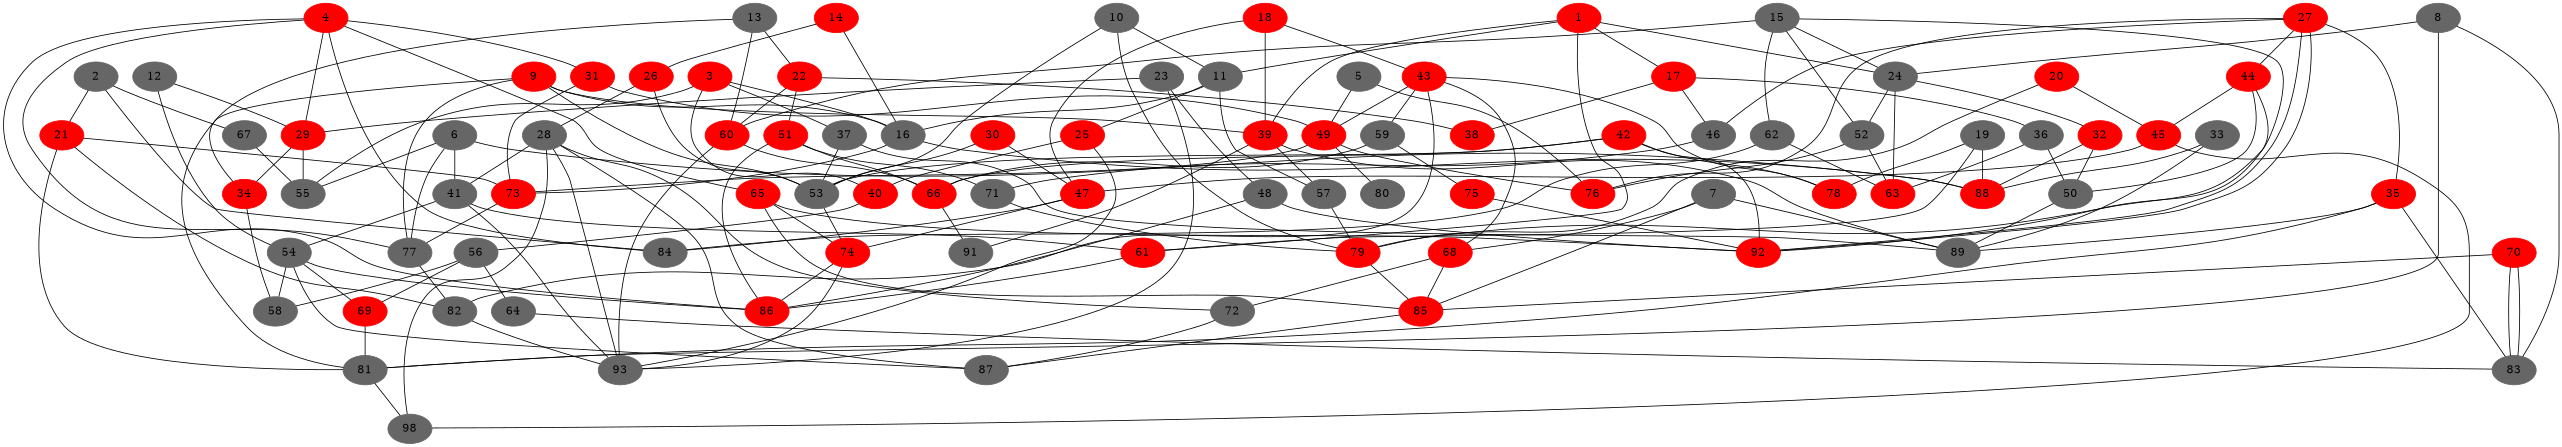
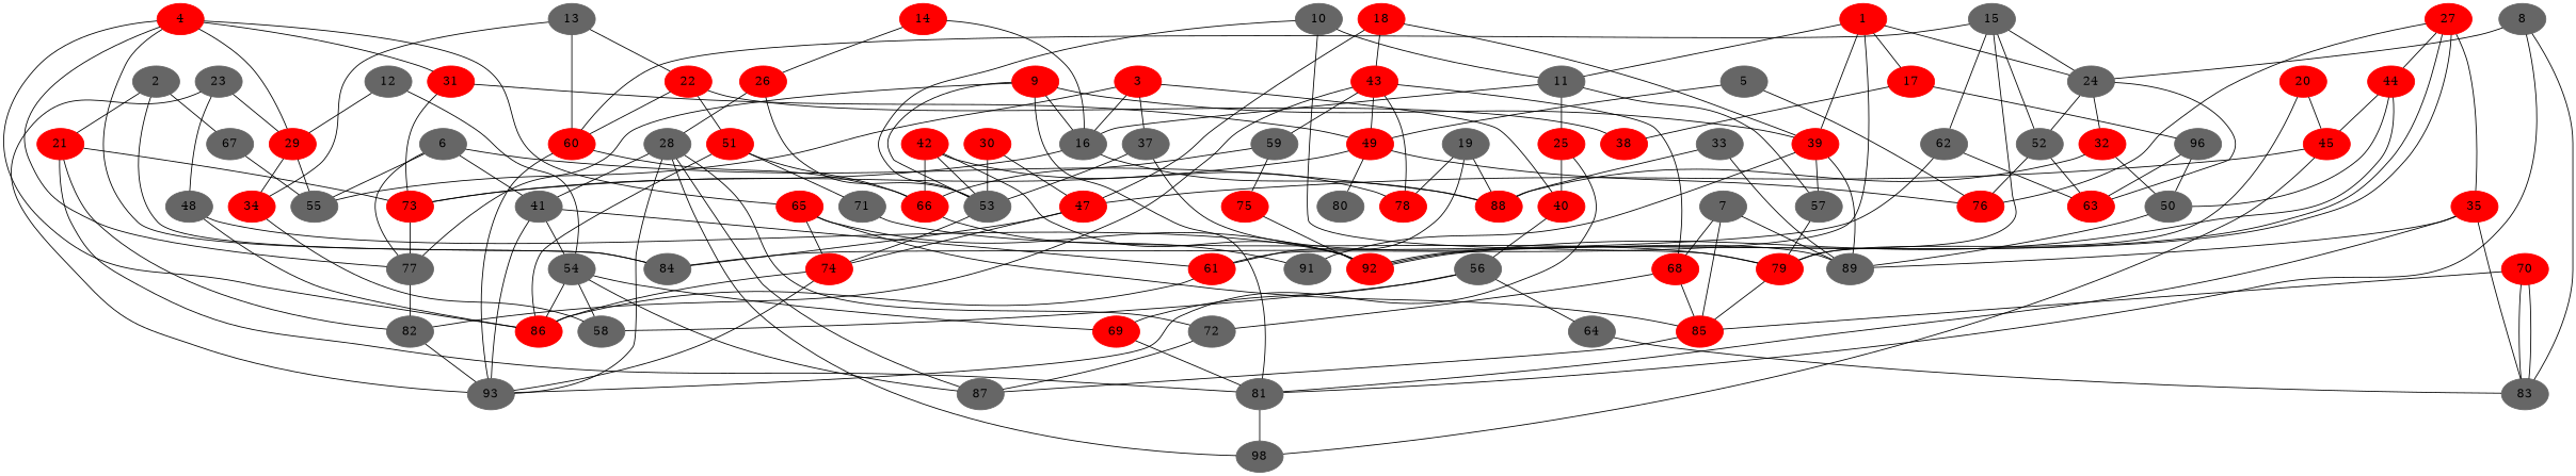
  graph {
    node [color=red style=filled]
    11 [color=gray40]
    1
    17
    24 [color=gray40]
    39
    61
    16 [color=gray40]
    25
    57 [color=gray40]
-   36 [color=gray40]
+   36 [color=gray40 label=96]
    38
-   46 [color=gray40]
    52 [color=gray40]
    32
    63
    89 [color=gray40]
    91 [color=gray40]
    86
    2 [color=gray40]
    21
    67 [color=gray40]
    84 [color=gray40]
    81 [color=gray40]
    73
    82 [color=gray40]
    55 [color=gray40]
    3
    37 [color=gray40]
    40
    88
    53 [color=gray40]
    56 [color=gray40]
    4
    29
    31
    65
    77 [color=gray40]
    34
    49
    85
    92
    74
    5 [color=gray40]
    76
    80 [color=gray40]
    6 [color=gray40]
    41 [color=gray40]
    54 [color=gray40]
    93 [color=gray40]
    7 [color=gray40]
    68
    72 [color=gray40]
    87 [color=gray40]
    8 [color=gray40]
    83 [color=gray40]
    n56 [color=gray40 label=98]
    9
    10 [color=gray40]
    79
    12 [color=gray40]
    58 [color=gray40]
    69
    13 [color=gray40]
    22
    60
    51
    66
    14
    26
    28 [color=gray40]
    15 [color=gray40]
    62 [color=gray40]
    50 [color=gray40]
    71 [color=gray40]
    18
    43
    47
    78
    59 [color=gray40]
    19 [color=gray40]
    20
    45
    23 [color=gray40]
    48 [color=gray40]
    27
    35
    44
    30
    33 [color=gray40]
    64 [color=gray40]
    42
    75
    70
    11 -- 16
    11 -- 25
    11 -- 57
    1 -- 11
    1 -- 17
    1 -- 24
    1 -- 39
    1 -- 61
    17 -- 36
    17 -- 38
-   17 -- 46
    24 -- 52
    24 -- 32
    24 -- 63
    39 -- 57
    39 -- 89
    39 -- 91
    61 -- 86
    16 -- 73
    16 -- 88
    25 -- 40
    25 -- 93
    57 -- 79
    36 -- 63
    36 -- 50
-   46 -- 71
    52 -- 63
    52 -- 76
    32 -- 88
    32 -- 50
    2 -- 21
    2 -- 67
    2 -- 84
    21 -- 81
    21 -- 73
    21 -- 82
    67 -- 55
    81 -- n56
    73 -- 77
    82 -- 93
    3 -- 16
    3 -- 55
    3 -- 37
    3 -- 40
    37 -- 89
    37 -- 53
    40 -- 56
    53 -- 74
    56 -- 58
    56 -- 69
    56 -- 64
    4 -- 86
    4 -- 84
    4 -- 29
    4 -- 31
    4 -- 65
    4 -- 77
    29 -- 55
    29 -- 34
    31 -- 73
    31 -- 49
    65 -- 85
    65 -- 92
    65 -- 74
    77 -- 82
    34 -- 58
    49 -- 73
    49 -- 76
    49 -- 80
    85 -- 87
    74 -- 86
    74 -- 93
    5 -- 49
    5 -- 76
    6 -- 55
    6 -- 88
    6 -- 77
    6 -- 41
    41 -- 61
    41 -- 54
    41 -- 93
    54 -- 86
    54 -- 87
    54 -- 58
    54 -- 69
    7 -- 89
    7 -- 85
    7 -- 68
    68 -- 85
    68 -- 72
    72 -- 87
    8 -- 24
    8 -- 81
    8 -- 83
    9 -- 39
    9 -- 16
    9 -- 81
    9 -- 53
    9 -- 77
    10 -- 11
    10 -- 53
    10 -- 79
    79 -- 85
    12 -- 29
    12 -- 54
    69 -- 81
    13 -- 34
    13 -- 22
    13 -- 60
    22 -- 38
    22 -- 60
    22 -- 51
    60 -- 93
    60 -- 66
    51 -- 86
    51 -- 66
    51 -- 71
    66 -- 91
    14 -- 16
    14 -- 26
    26 -- 53
    26 -- 28
    28 -- 41
    28 -- 93
    28 -- 72
    28 -- 87
    28 -- n56
    15 -- 24
    15 -- 52
    15 -- 79
    15 -- 60
    15 -- 62
    62 -- 63
    62 -- 84
    50 -- 89
    71 -- 79
    18 -- 39
    18 -- 43
    18 -- 47
    43 -- 82
    43 -- 49
    43 -- 68
    43 -- 78
    43 -- 59
    47 -- 84
    47 -- 74
    59 -- 66
    59 -- 75
    19 -- 61
    19 -- 88
    19 -- 78
    20 -- 79
    20 -- 45
    45 -- n56
    45 -- 47
    23 -- 29
    23 -- 93
    23 -- 48
    48 -- 86
    48 -- 92
-   27 -- 46
    27 -- 92
    27 -- 92
    27 -- 76
    27 -- 35
    27 -- 44
    35 -- 89
    35 -- 81
    35 -- 83
    44 -- 92
    44 -- 50
    44 -- 45
    30 -- 53
    30 -- 47
    33 -- 89
    33 -- 88
    64 -- 83
    42 -- 53
    42 -- 92
    42 -- 66
    42 -- 78
    75 -- 92
    70 -- 85
    70 -- 83
    70 -- 83
  }
